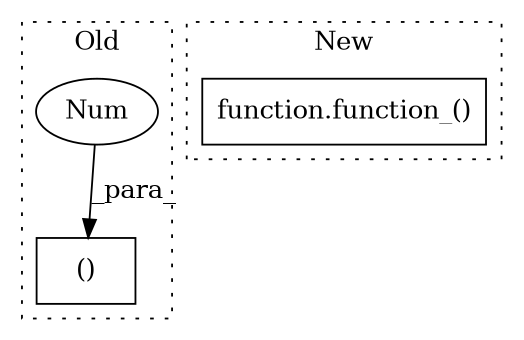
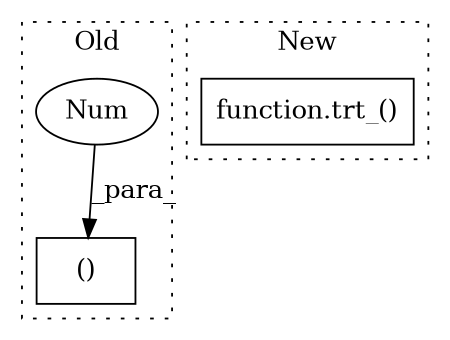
  digraph {
    node [shape=box]
    n1 [a=54 l=22 label="()" s=1649]
    n2 [a=76 l=2 label=Num s=1651 shape=ellipse]
-   n3 [a=75 l="5,1" label="function.function_()" s="1079,1149"]
+   n3 [a=75 l="5,1" label="function.trt_()" s="1079,1149"]
    subgraph cluster_1 {
      label=Old
      style=dotted
      n1
      n2
    }
    subgraph cluster_2 {
      label=New
      style=dotted
      n3
    }
    n2 -> n1 [label=_para_]
  }
